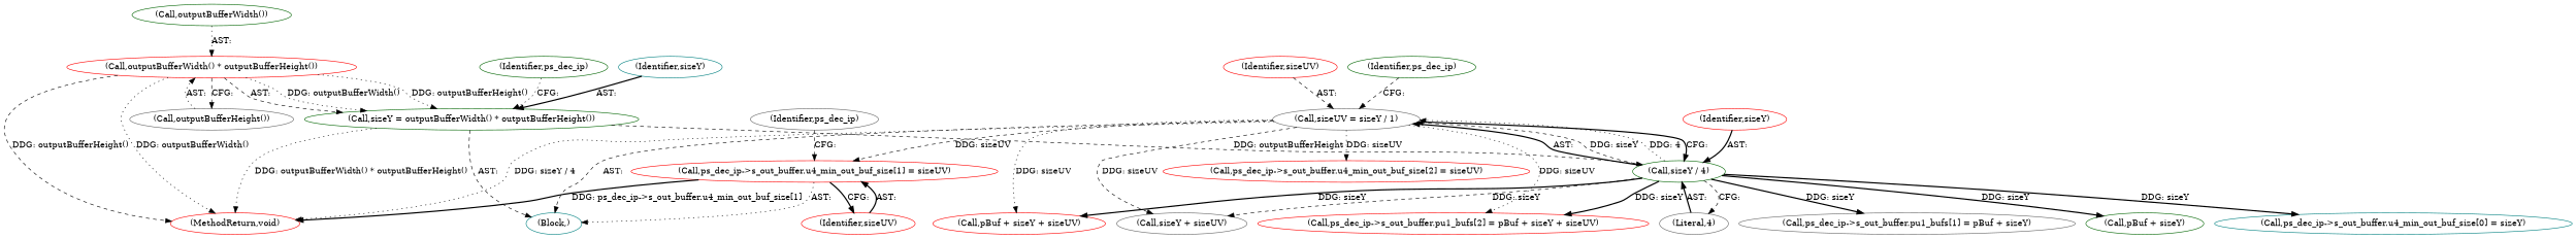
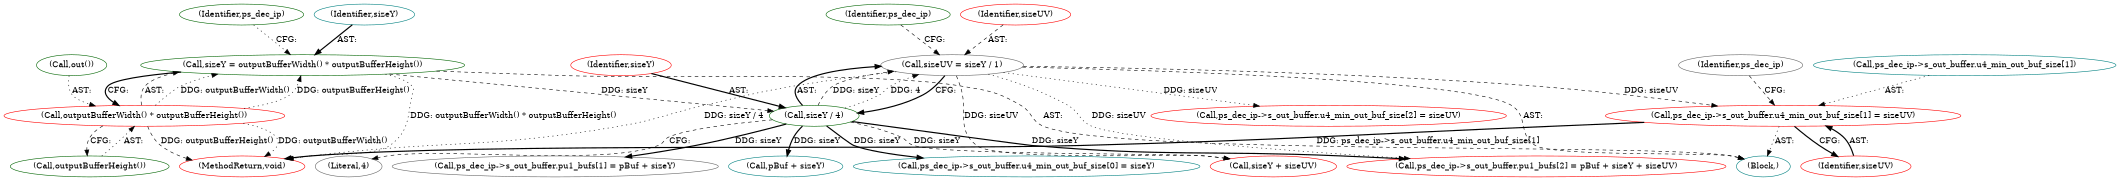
  digraph {
    fontname="DejaVu Serif"
    node [color=red fontname="DejaVu Serif"]
    edge [fontname="DejaVu Serif" style=bold]
    n1 [label="(Call,ps_dec_ip->s_out_buffer.u4_min_out_buf_size[1] = sizeUV)"]
    n2 [label="(Identifier,sizeUV)"]
    n3 [label="(MethodReturn,void)"]
    n4 [color=teal label="(Block,)"]
    n5 [color=gray40 label="(Call,sizeUV = sizeY / 1)"]
    n6 [color=darkgreen label="(Call,sizeY / 4)"]
-   n7 [color=gray40 label="(Call,sizeY + sizeUV)"]
+   n7 [label="(Call,sizeY + sizeUV)"]
    n8 [label="(Call,ps_dec_ip->s_out_buffer.u4_min_out_buf_size[2] = sizeUV)"]
    n9 [label="(Call,ps_dec_ip->s_out_buffer.pu1_bufs[2] = pBuf + sizeY + sizeUV)"]
-   n10 [label="(Call,pBuf + sizeY + sizeUV)"]
    n11 [color=gray40 label="(Literal,4)"]
    n12 [color=gray40 label="(Call,ps_dec_ip->s_out_buffer.pu1_bufs[1] = pBuf + sizeY)"]
-   n13 [color=darkgreen label="(Call,pBuf + sizeY)"]
+   n13 [color=teal label="(Call,pBuf + sizeY)"]
    n14 [color=teal label="(Call,ps_dec_ip->s_out_buffer.u4_min_out_buf_size[0] = sizeY)"]
    n15 [color=darkgreen label="(Call,sizeY = outputBufferWidth() * outputBufferHeight())"]
    n16 [label="(Call,outputBufferWidth() * outputBufferHeight())"]
-   n17 [color=gray40 label="(Call,outputBufferHeight())"]
+   n17 [color=darkgreen label="(Call,outputBufferHeight())"]
    n18 [color=darkgreen label="(Identifier,ps_dec_ip)"]
    n19 [color=gray40 label="(Identifier,ps_dec_ip)"]
    n20 [color=teal label="(Identifier,sizeY)"]
    n21 [color=darkgreen label="(Identifier,ps_dec_ip)"]
    n22 [label="(Identifier,sizeY)"]
    n23 [label="(Identifier,sizeUV)"]
-   n25 [color=darkgreen label="(Call,outputBufferWidth())"]
+   n24 [color=teal label="(Call,ps_dec_ip->s_out_buffer.u4_min_out_buf_size[1])"]
+   n25 [color=darkgreen label="(Call,out())"]
    n1 -> n2 [label="CFG: "]
    n1 -> n3 [label="DDG: ps_dec_ip->s_out_buffer.u4_min_out_buf_size[1]"]
    n1 -> n4 [label="AST: " style=dotted]
    n2 -> n1 [label="AST: "]
    n5 -> n1 [label="DDG: sizeUV" style=dashed]
    n5 -> n3 [label="DDG: sizeY / 4" style=dotted]
    n5 -> n4 [label="AST: " style=dashed]
    n5 -> n6 [label="CFG: "]
    n5 -> n7 [label="DDG: sizeUV" style=dashed]
    n5 -> n8 [label="DDG: sizeUV" style=dotted]
    n5 -> n9 [label="DDG: sizeUV" style=dotted]
-   n5 -> n10 [label="DDG: sizeUV" style=dotted]
    n6 -> n5 [label="AST: "]
    n6 -> n5 [label="DDG: sizeY" style=dashed]
    n6 -> n5 [label="DDG: 4" style=dotted]
    n6 -> n7 [label="DDG: sizeY" style=dashed]
    n6 -> n9 [label="DDG: sizeY"]
-   n6 -> n10 [label="DDG: sizeY"]
    n6 -> n11 [label="CFG: " style=dashed]
    n6 -> n12 [label="DDG: sizeY"]
    n6 -> n13 [label="DDG: sizeY"]
    n6 -> n14 [label="DDG: sizeY"]
-   n11 -> n6 [label="AST: "]
    n15 -> n3 [label="DDG: outputBufferWidth() * outputBufferHeight()" style=dotted]
    n15 -> n4 [label="AST: " style=dashed]
-   n15 -> n6 [label="DDG: outputBufferHeight" style=dashed]
+   n15 -> n6 [label="DDG: sizeY" style=dashed]
+   n15 -> n16 [label="CFG: "]
    n16 -> n3 [label="DDG: outputBufferWidth()" style=dotted]
    n16 -> n3 [label="DDG: outputBufferHeight()" style=dashed]
    n16 -> n15 [label="AST: " style=dashed]
    n16 -> n15 [label="DDG: outputBufferWidth()" style=dotted]
    n16 -> n15 [label="DDG: outputBufferHeight()" style=dotted]
    n16 -> n17 [label="CFG: " style=dashed]
    n17 -> n16 [label="AST: " style=dotted]
    n18 -> n15 [label="CFG: " style=dotted]
    n19 -> n1 [label="CFG: " style=dashed]
    n20 -> n15 [label="AST: "]
    n21 -> n5 [label="CFG: " style=dashed]
    n22 -> n6 [label="AST: "]
    n23 -> n5 [label="AST: " style=dashed]
+   n24 -> n1 [label="AST: " style=dotted]
    n25 -> n16 [label="AST: " style=dotted]
  }
